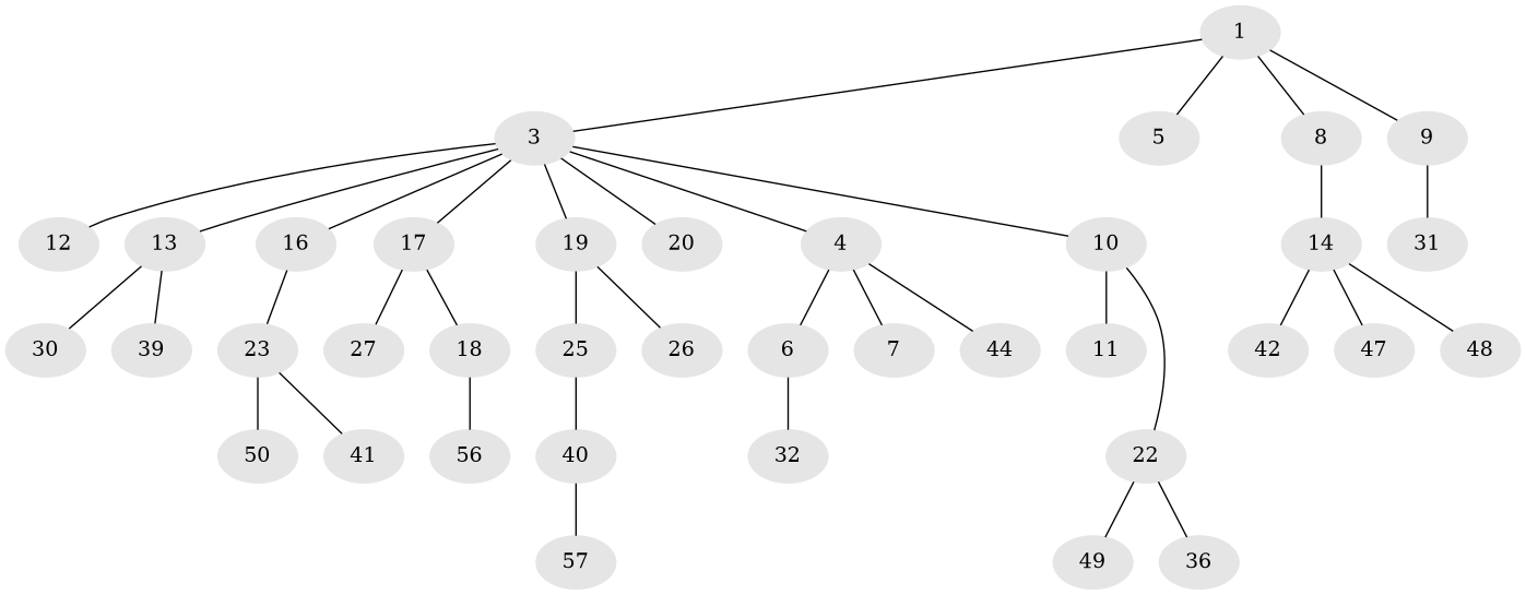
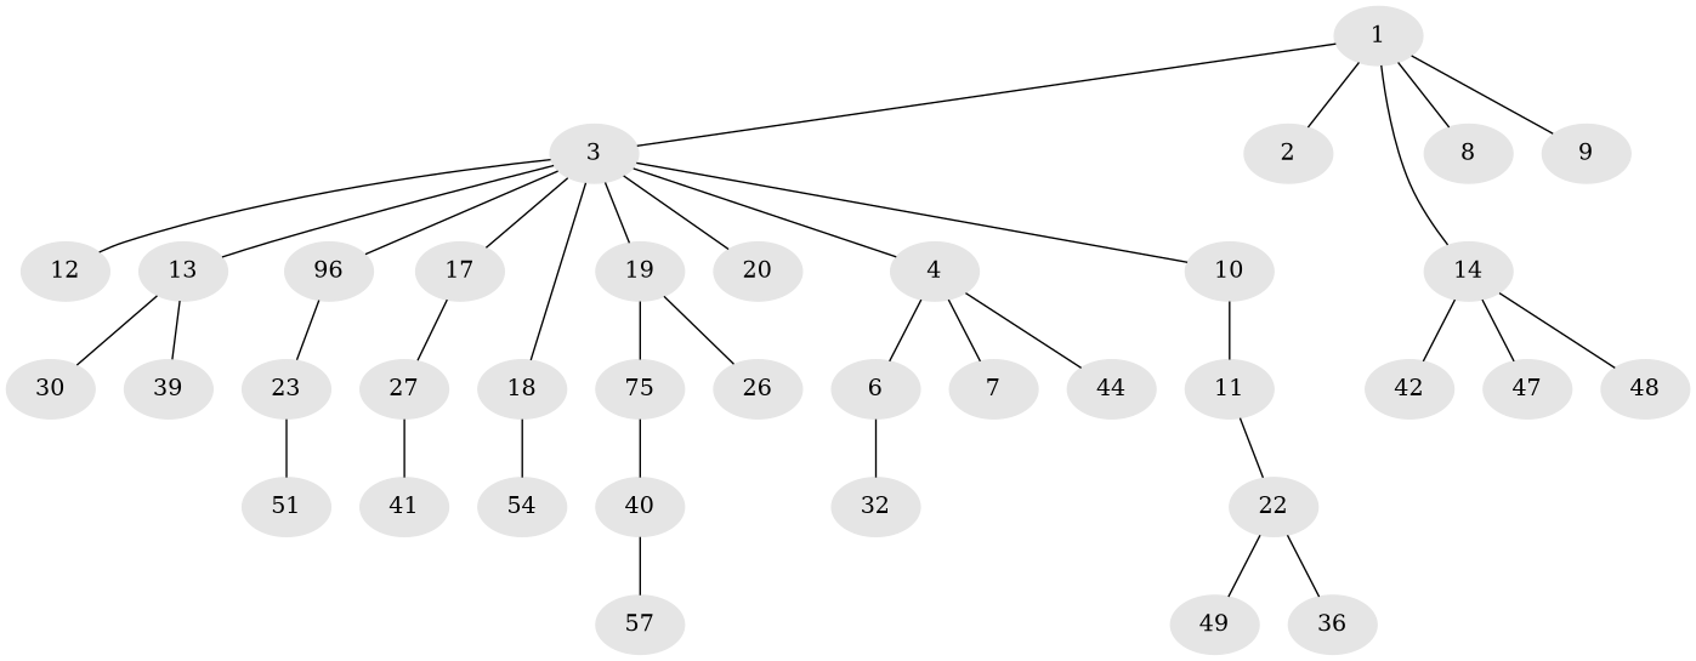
  graph {
    node [color=gray90 style=filled]
    1 [super="+2"]
    3
-   5
+   5 [label=2]
    8
    9 [super="+50+34"]
    4
    10 [super="+38"]
    12 [super="+45"]
    13
-   16
+   16 [label=96]
    17
    18 [super="+29+55"]
    19
    20
    14 [super="+24"]
-   31
    6 [super="+15+21"]
    7 [super="+28+56"]
    44
    11
    30
    39
    23
    27 [super="+35"]
-   54 [label=56]
-   25
+   54
+   25 [label=75]
    26
    32
    42
    47
    48
    22
    36 [super="+43"]
    49
    41
-   51 [label=50]
+   51
    40
    57
    1 -- 3
    1 -- 5
    1 -- 8
    1 -- 9
    3 -- 4
    3 -- 10
    3 -- 12
    3 -- 13
    3 -- 16
    3 -- 17
-   17 -- 18
+   3 -- 18
    3 -- 19
    3 -- 20
-   8 -- 14
-   9 -- 31
+   1 -- 14
    4 -- 6
    4 -- 7
    4 -- 44
    10 -- 11
    13 -- 30
    13 -- 39
    16 -- 23
    17 -- 27
    18 -- 54
    19 -- 25
    19 -- 26
    14 -- 42
    14 -- 47
    14 -- 48
    6 -- 32
-   10 -- 22
-   23 -- 41
+   11 -- 22
+   27 -- 41
    23 -- 51
    25 -- 40
    22 -- 36
    22 -- 49
    40 -- 57
  }
